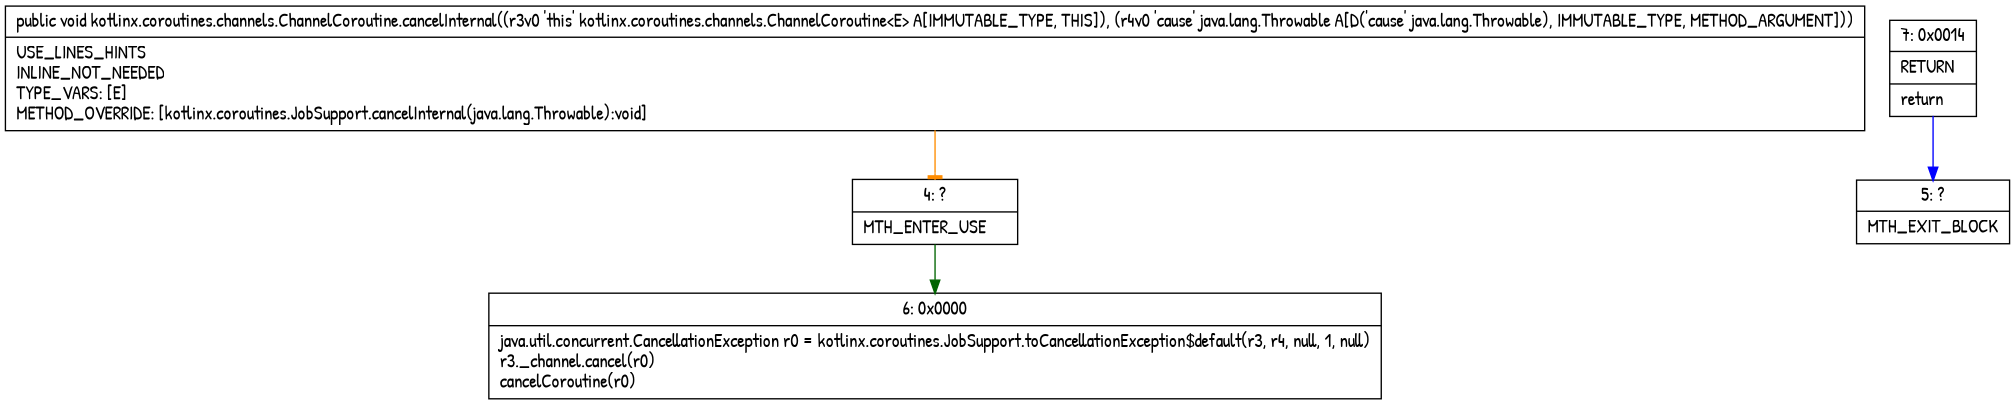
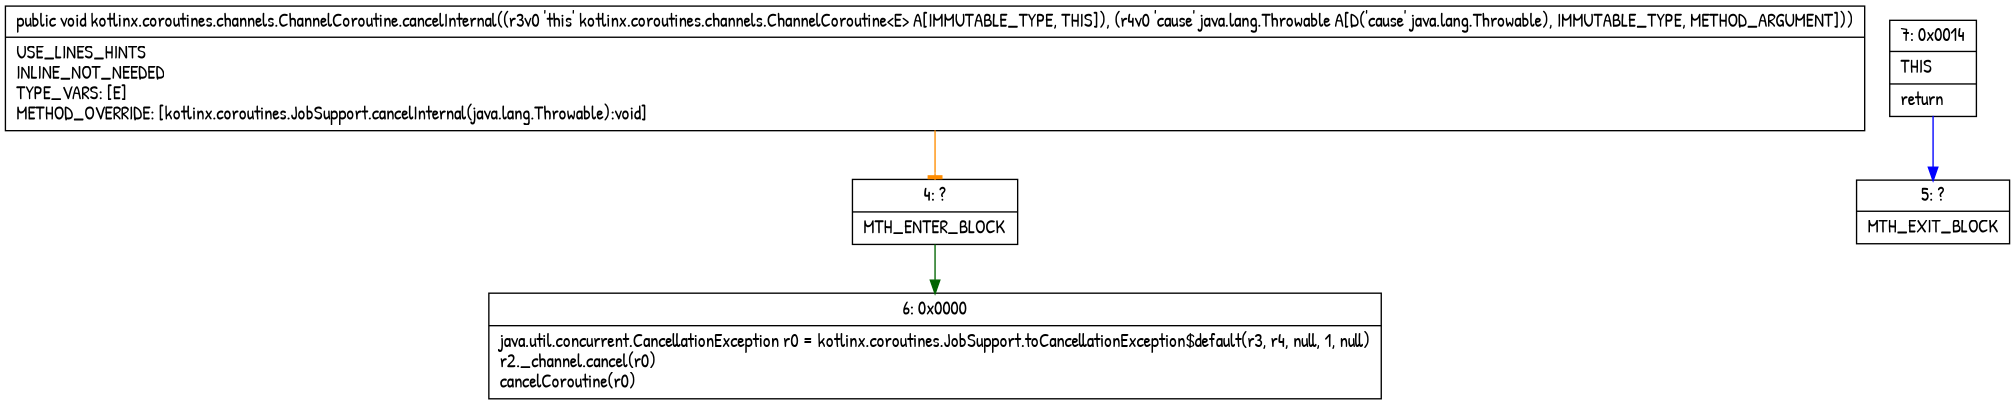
  digraph {
    fontname="Patrick Hand"
    node [fontname="Patrick Hand" shape=record]
    edge [arrowhead=normal fontname="Patrick Hand"]
-   n1 [label="{4\:\ ?|MTH_ENTER_USE\l}"]
-   n2 [label="{6\:\ 0x0000|java.util.concurrent.CancellationException r0 = kotlinx.coroutines.JobSupport.toCancellationException$default(r3, r4, null, 1, null)\lr3._channel.cancel(r0)\lcancelCoroutine(r0)\l}"]
-   n3 [label="{7\:\ 0x0014|RETURN\l|return\l}"]
+   n1 [label="{4\:\ ?|MTH_ENTER_BLOCK\l}"]
+   n2 [label="{6\:\ 0x0000|java.util.concurrent.CancellationException r0 = kotlinx.coroutines.JobSupport.toCancellationException$default(r3, r4, null, 1, null)\lr2._channel.cancel(r0)\lcancelCoroutine(r0)\l}"]
+   n3 [label="{7\:\ 0x0014|THIS\l|return\l}"]
    n4 [label="{5\:\ ?|MTH_EXIT_BLOCK\l}"]
    n5 [label="{public void kotlinx.coroutines.channels.ChannelCoroutine.cancelInternal((r3v0 'this' kotlinx.coroutines.channels.ChannelCoroutine\<E\> A[IMMUTABLE_TYPE, THIS]), (r4v0 'cause' java.lang.Throwable A[D('cause' java.lang.Throwable), IMMUTABLE_TYPE, METHOD_ARGUMENT]))  | USE_LINES_HINTS\lINLINE_NOT_NEEDED\lTYPE_VARS: [E]\lMETHOD_OVERRIDE: [kotlinx.coroutines.JobSupport.cancelInternal(java.lang.Throwable):void]\l}"]
    n1 -> n2 [color=darkgreen]
    n3 -> n4 [color=blue]
    n5 -> n1 [arrowhead=tee color=darkorange]
  }
